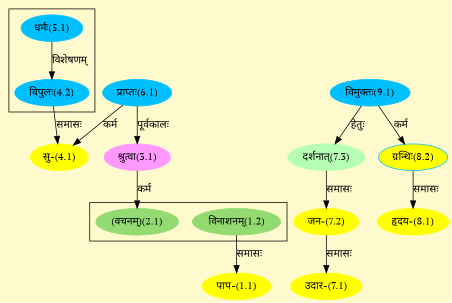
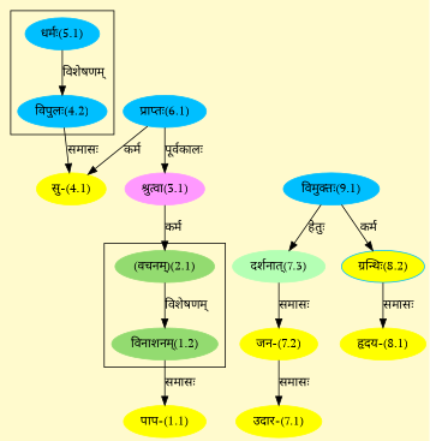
  digraph {
    bgcolor=lemonchiffon1
    compound=true
    fontname="PT Serif"
    rankdir=BT
    node [color="#00BFFF" fontname="PT Serif" style=filled]
    edge [dir=back fontname="PT Serif"]
    n1 [color="#93DB70" label="विनाशनम्(1.2)"]
    n2 [color="#93DB70" label="(वचनम्)(2.1)"]
    n3 [label="विपुलः(4.2)"]
    n4 [label="धर्मः(5.1)"]
    n5 [color="#FF99FF" label="श्रुत्वा(3.1)"]
    n6 [label="प्राप्तः(6.1)"]
    n7 [color="#FFFF00" label="पाप-(1.1)"]
    n8 [color="#FFFF00" label="सु-(4.1)"]
    n9 [color="#FFFF00" label="उदार-(7.1)"]
    n10 [color="#FFFF00" label="जन-(7.2)"]
    n11 [color="#B4FFB4" label="दर्शनात्(7.3)"]
    n12 [label="विमुक्तः(9.1)"]
    n13 [color="#FFFF00" label="हृदय-(8.1)"]
    n14 [fillcolor="#FFFF00" label="ग्रन्थिः(8.2)"]
    subgraph cluster_1 {
      n1
      n2
    }
    subgraph cluster_2 {
      n3
      n4
    }
+   n1 -> n2 [label="विशेषणम्"]
    n2 -> n5 [label="कर्म"]
    n3 -> n4 [label="विशेषणम्"]
    n5 -> n6 [label="पूर्वकालः"]
    n7 -> n1 [label="समासः"]
    n8 -> n3 [label="समासः"]
    n8 -> n6 [label="कर्म"]
    n9 -> n10 [label="समासः"]
    n10 -> n11 [label="समासः"]
    n11 -> n12 [label="हेतुः"]
    n13 -> n14 [label="समासः"]
    n14 -> n12 [label="कर्म"]
  }
